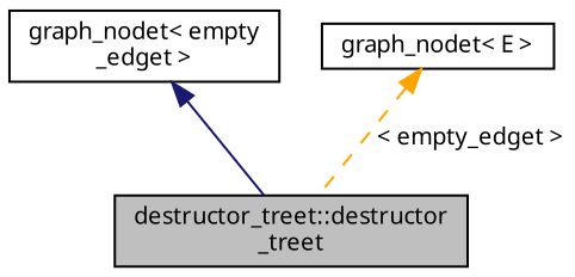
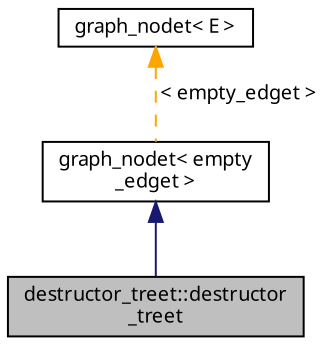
  digraph {
    fontname="Noto Sans"
    node [color=black fontname="Noto Sans" fontsize=10 shape=record]
    edge [dir=back fontname="Noto Sans" fontsize=10 labelfontname=Helvetica labelfontsize=10]
    n1 [fillcolor=grey75 fontcolor=black height=0.2 label="destructor_treet::destructor\l_treet" style=filled width=0.4]
    n2 [height=0.2 label="graph_nodet\< empty\l_edget \>" width=0.4]
    n3 [height=0.2 label="graph_nodet\< E \>" width=0.4]
    n2 -> n1 [color=midnightblue style=solid]
-   n3 -> n1 [color=orange label=" \< empty_edget \>" style=dashed]
+   n3 -> n2 [color=orange label=" \< empty_edget \>" style=dashed]
  }
